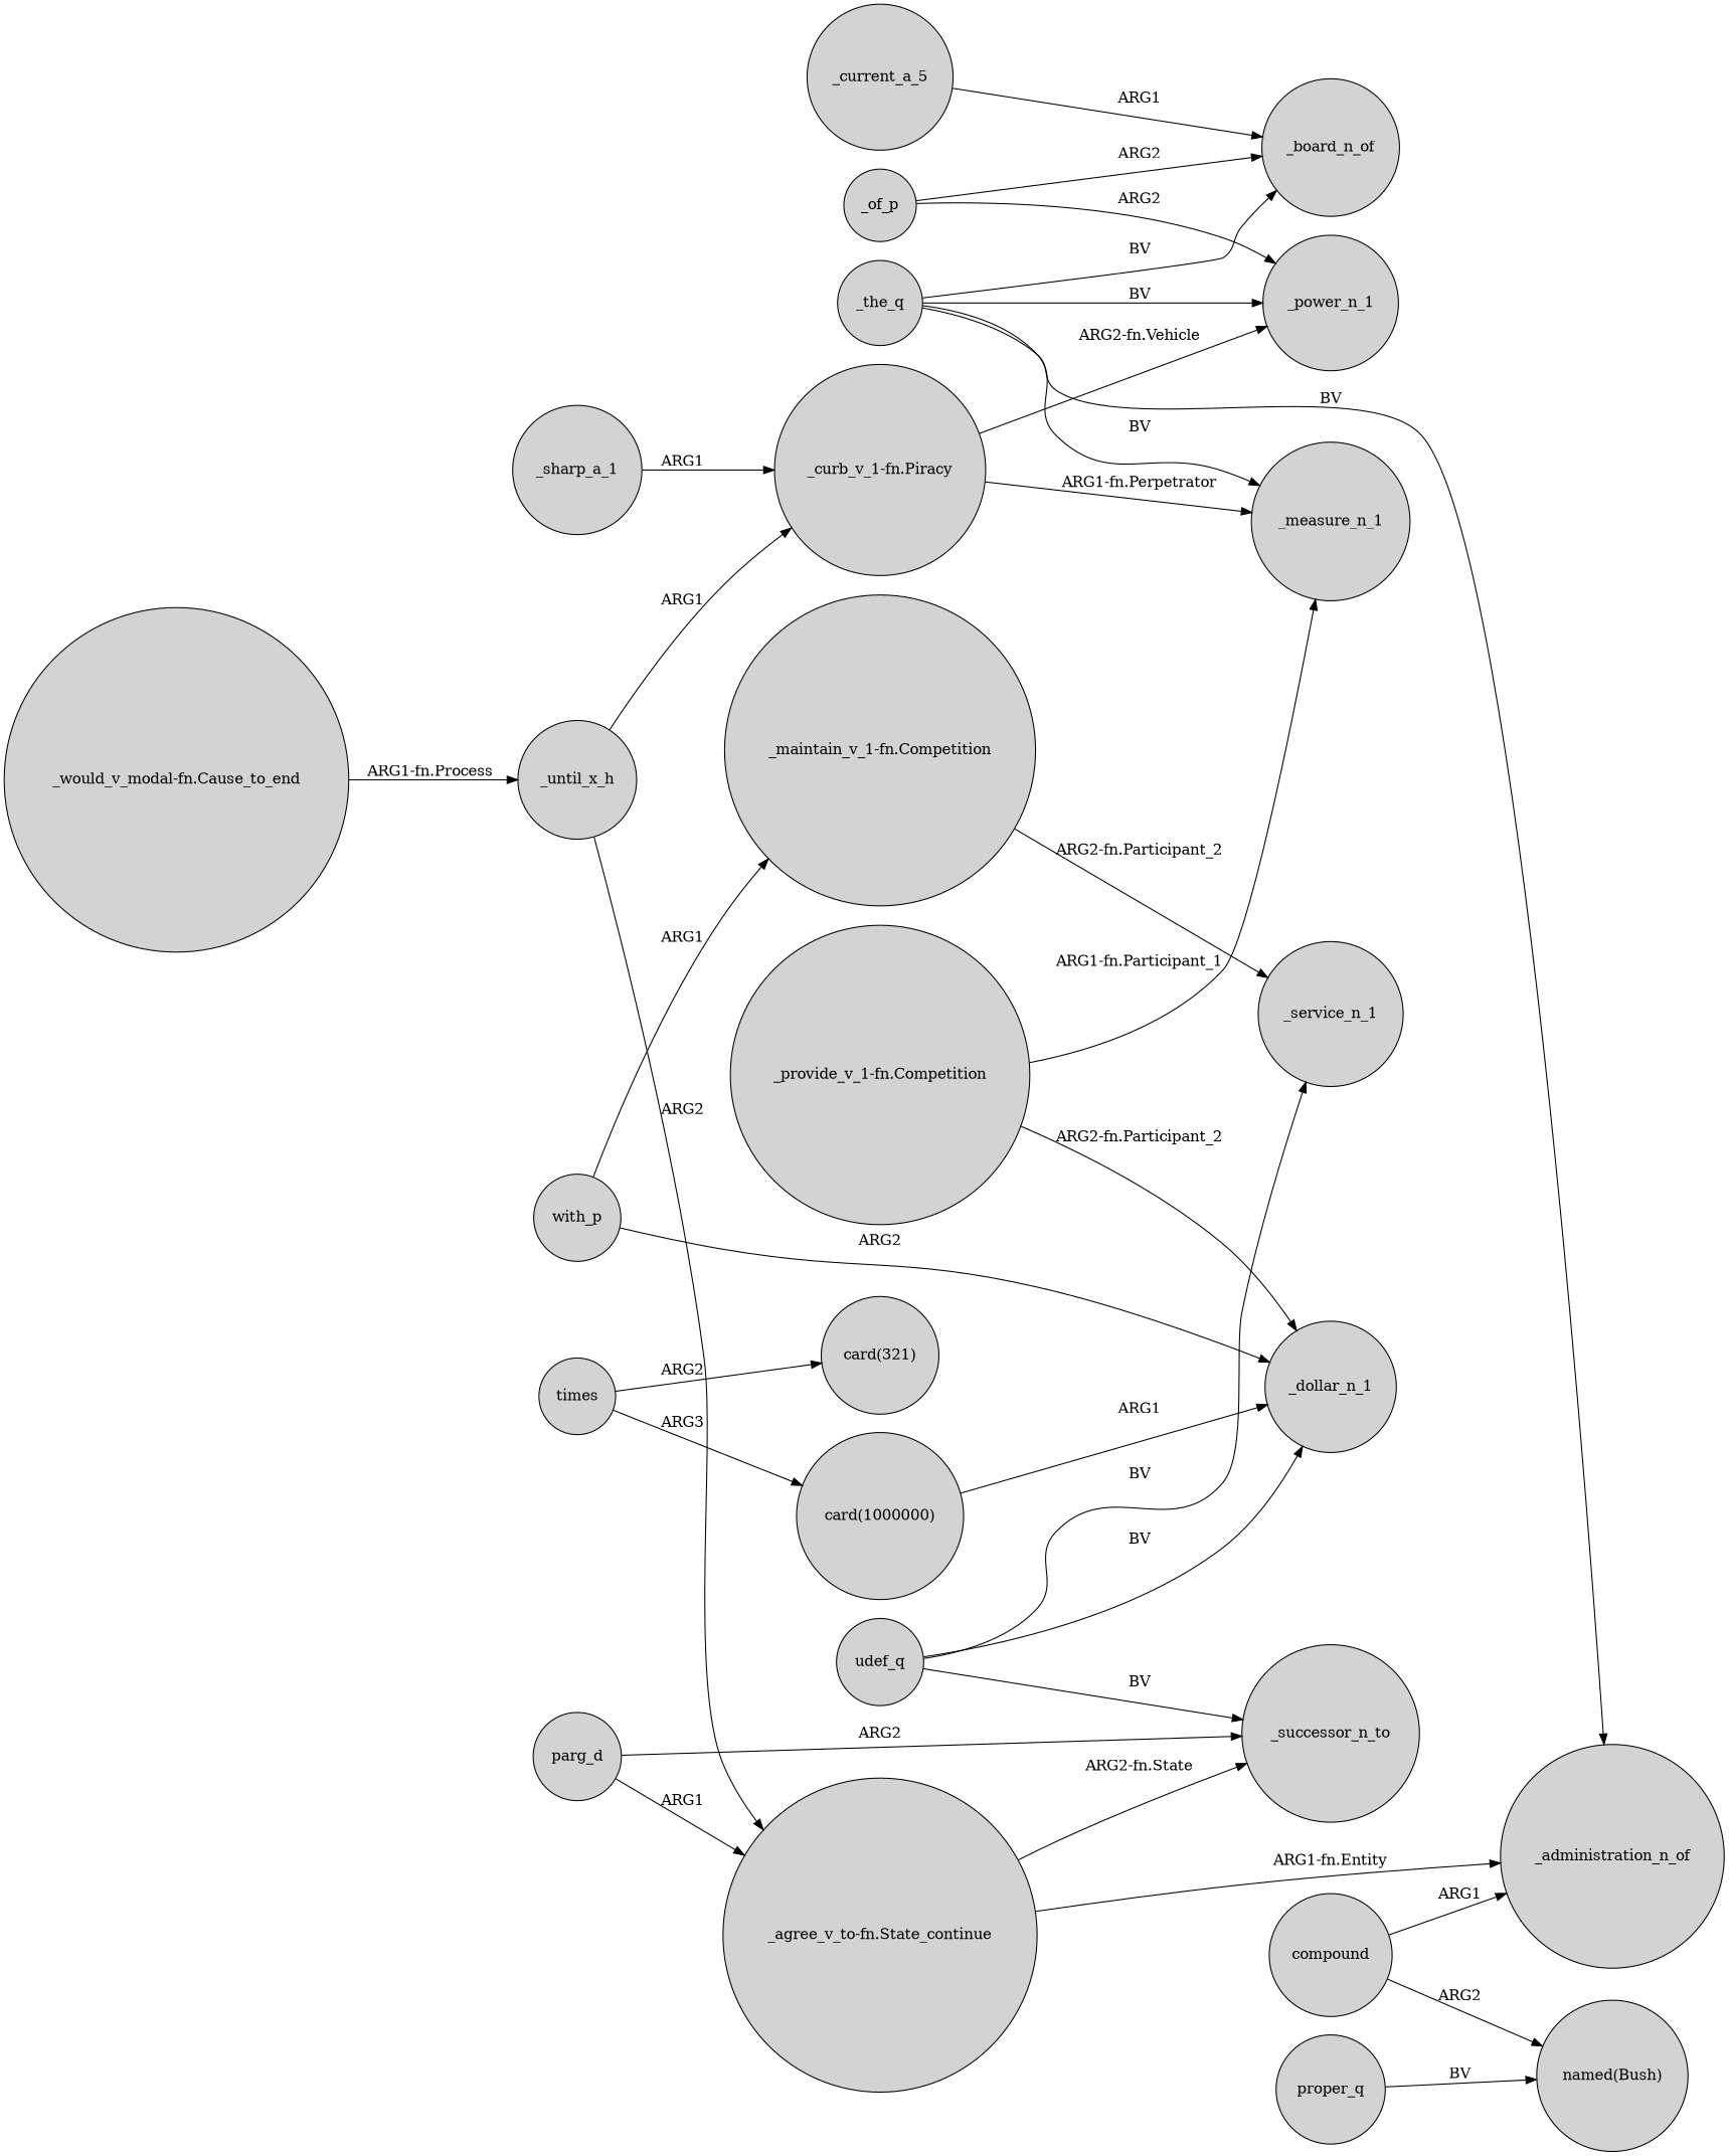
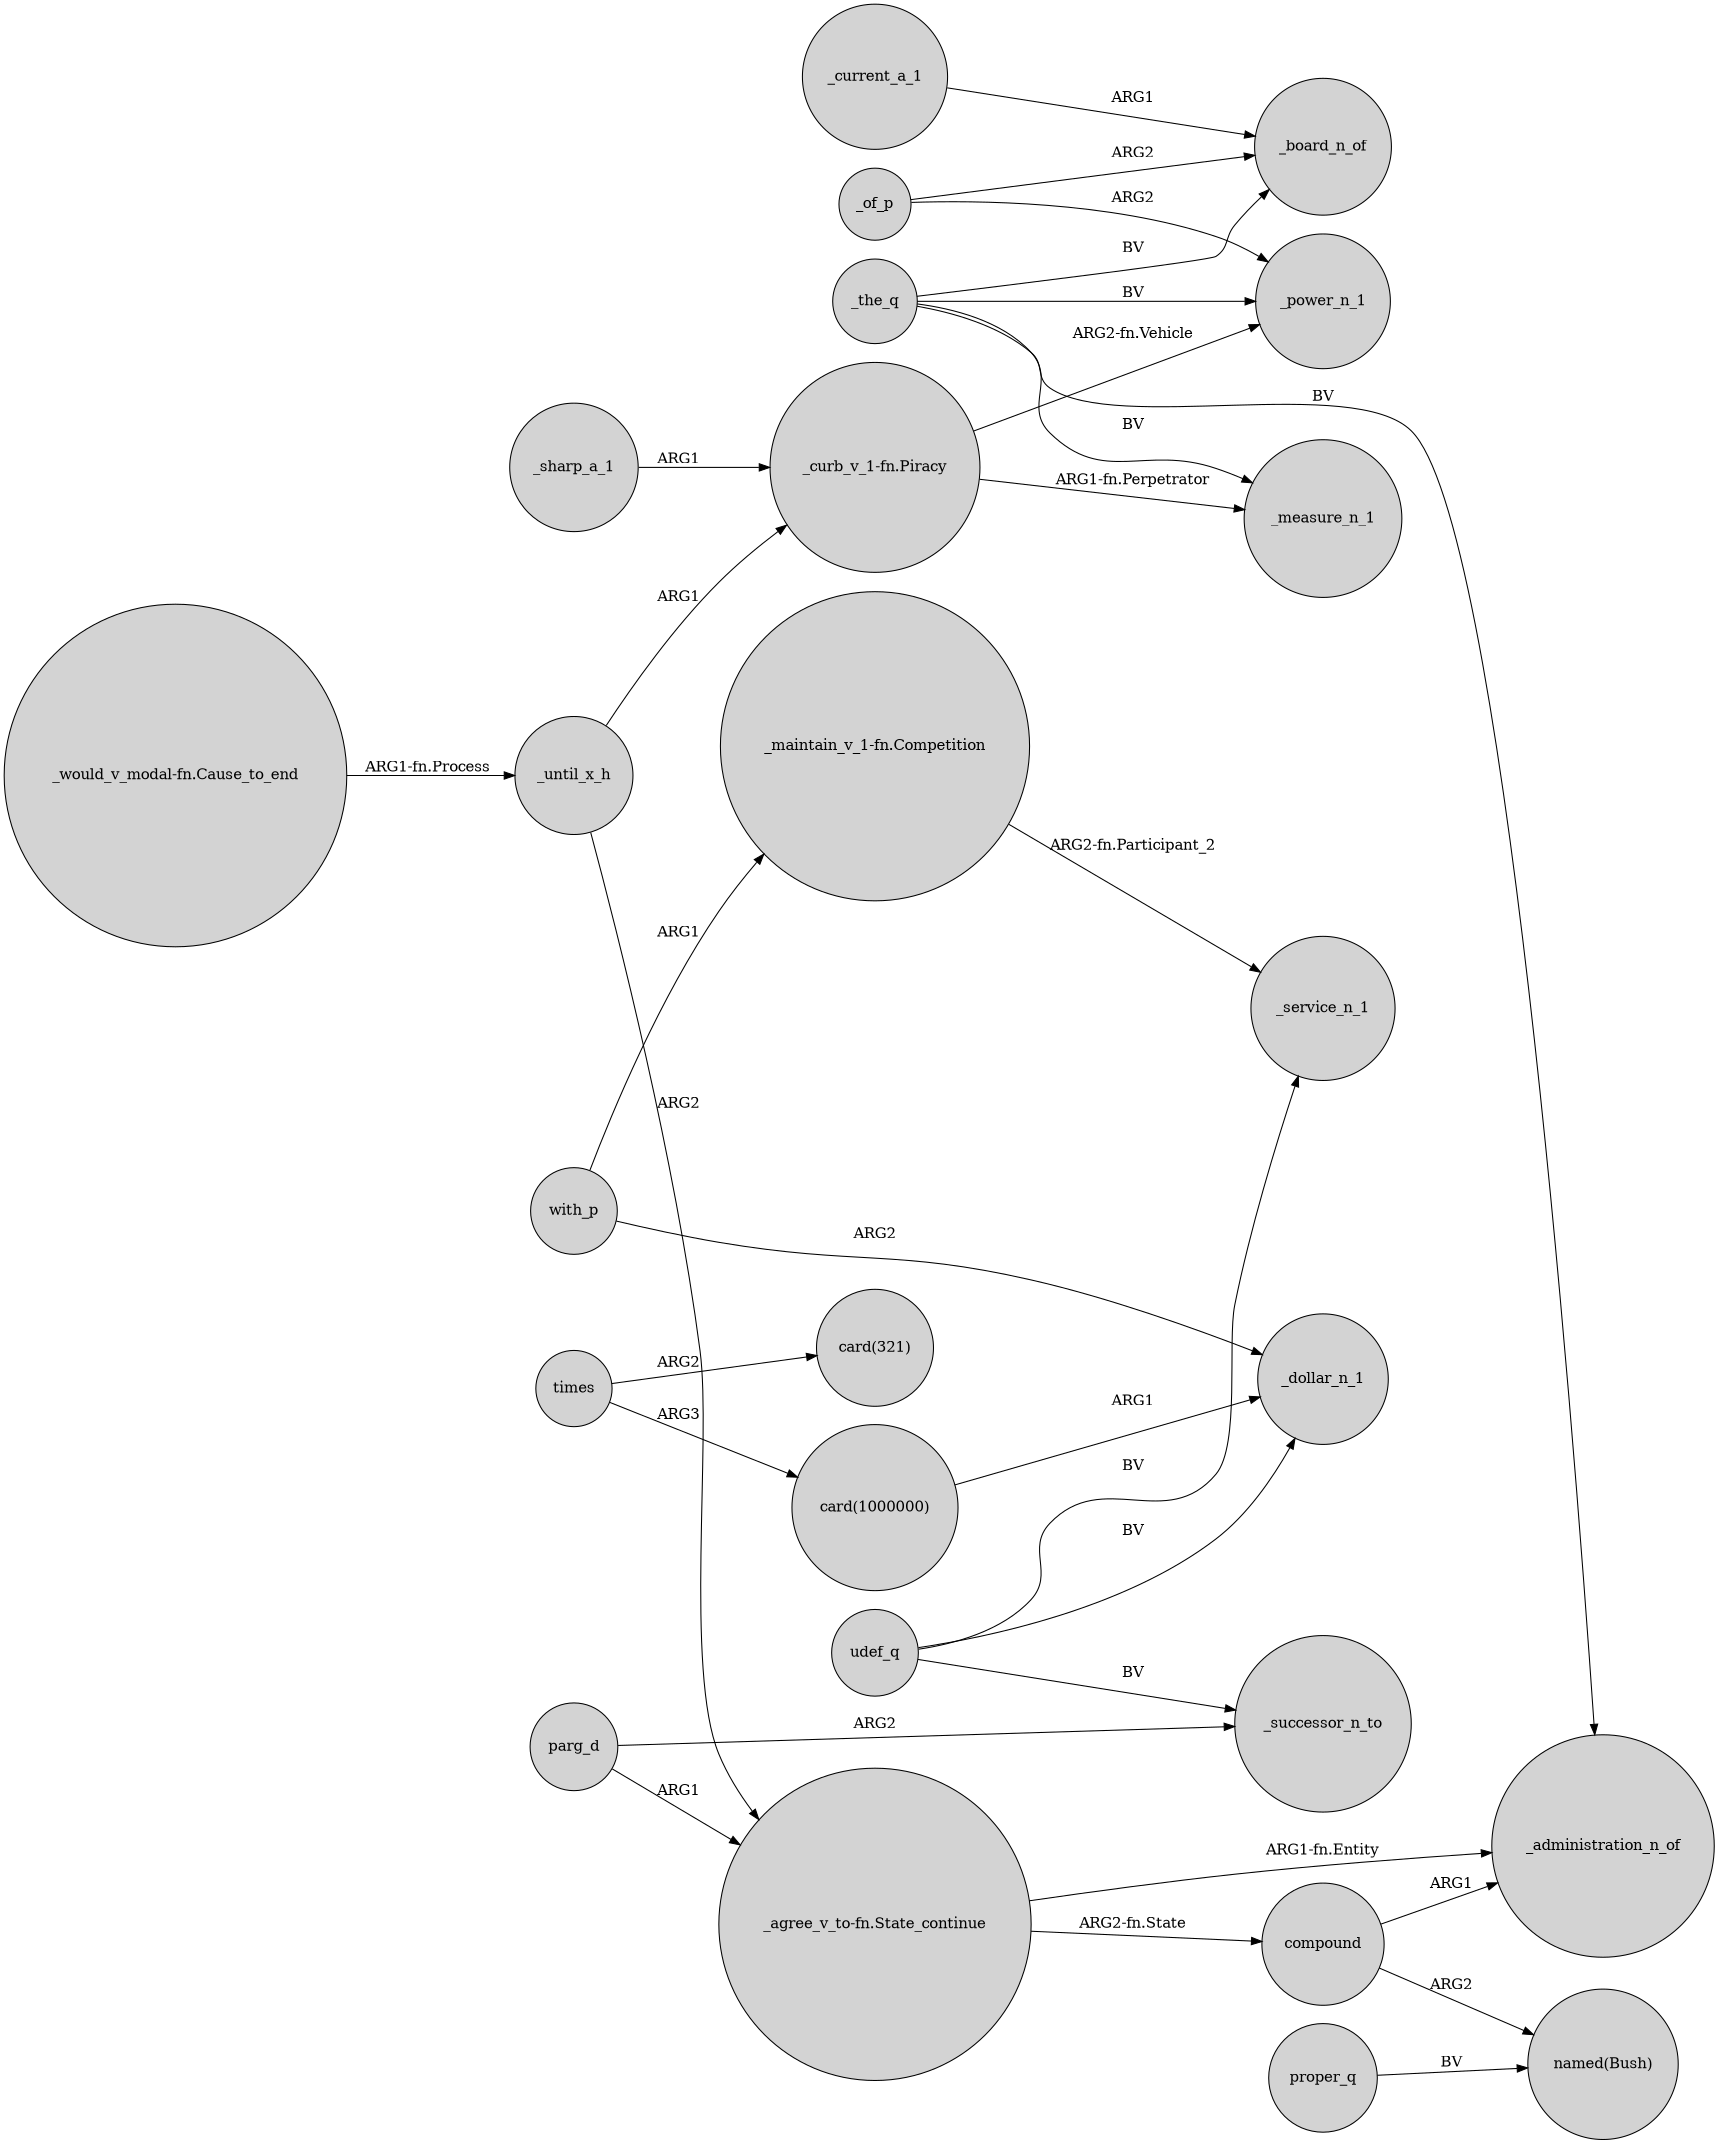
  digraph {
    rankdir=LR
    node [shape=circle style=filled]
    "_curb_v_1-fn.Piracy"
    _measure_n_1
    _power_n_1
    _sharp_a_1
    _the_q
    _administration_n_of
    _board_n_of
    with_p
    _dollar_n_1
    "_maintain_v_1-fn.Competition"
    _service_n_1
    udef_q
    _successor_n_to
    "_agree_v_to-fn.State_continue"
    _of_p
    compound
    "named(Bush)"
-   _current_a_1 [label=_current_a_5]
+   _current_a_1
    times
    "card(1000000)"
    "card(321)"
-   "_provide_v_1-fn.Competition"
    parg_d
    _until_x_h
    proper_q
    "_would_v_modal-fn.Cause_to_end"
    "_curb_v_1-fn.Piracy" -> _measure_n_1 [label="ARG1-fn.Perpetrator"]
    "_curb_v_1-fn.Piracy" -> _power_n_1 [label="ARG2-fn.Vehicle"]
    _sharp_a_1 -> "_curb_v_1-fn.Piracy" [label=ARG1]
    _the_q -> _measure_n_1 [label=BV]
    _the_q -> _power_n_1 [label=BV]
    _the_q -> _administration_n_of [label=BV]
    _the_q -> _board_n_of [label=BV]
    with_p -> _dollar_n_1 [label=ARG2]
    with_p -> "_maintain_v_1-fn.Competition" [label=ARG1]
    "_maintain_v_1-fn.Competition" -> _service_n_1 [label="ARG2-fn.Participant_2"]
    udef_q -> _dollar_n_1 [label=BV]
    udef_q -> _service_n_1 [label=BV]
    udef_q -> _successor_n_to [label=BV]
    "_agree_v_to-fn.State_continue" -> _administration_n_of [label="ARG1-fn.Entity"]
-   "_agree_v_to-fn.State_continue" -> _successor_n_to [label="ARG2-fn.State"]
+   "_agree_v_to-fn.State_continue" -> compound [label="ARG2-fn.State"]
    _of_p -> _power_n_1 [label=ARG2]
    _of_p -> _board_n_of [label=ARG2]
    compound -> _administration_n_of [label=ARG1]
    compound -> "named(Bush)" [label=ARG2]
    _current_a_1 -> _board_n_of [label=ARG1]
    times -> "card(1000000)" [label=ARG3]
    times -> "card(321)" [label=ARG2]
    "card(1000000)" -> _dollar_n_1 [label=ARG1]
-   "_provide_v_1-fn.Competition" -> _measure_n_1 [label="ARG1-fn.Participant_1"]
-   "_provide_v_1-fn.Competition" -> _dollar_n_1 [label="ARG2-fn.Participant_2"]
    parg_d -> _successor_n_to [label=ARG2]
    parg_d -> "_agree_v_to-fn.State_continue" [label=ARG1]
    _until_x_h -> "_curb_v_1-fn.Piracy" [label=ARG1]
    _until_x_h -> "_agree_v_to-fn.State_continue" [label=ARG2]
    proper_q -> "named(Bush)" [label=BV]
    "_would_v_modal-fn.Cause_to_end" -> _until_x_h [label="ARG1-fn.Process"]
  }
